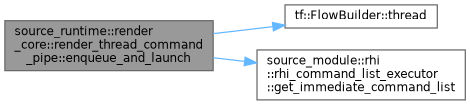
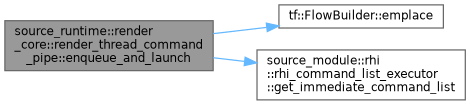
  digraph {
    rankdir=LR
    node [color=grey40 fillcolor=white fontname=Helvetica fontsize=10 shape=box style=filled]
    edge [color=steelblue1 fontname=Helvetica fontsize=10 labelfontname=Helvetica labelfontsize=10 style=solid]
    n1 [color=gray40 fillcolor=grey60 fontcolor=black height=0.2 label="source_runtime::render\l_core::render_thread_command\l_pipe::enqueue_and_launch" width=0.4]
-   n2 [height=0.2 label="tf::FlowBuilder::thread" width=0.4]
+   n2 [height=0.2 label="tf::FlowBuilder::emplace" width=0.4]
    n3 [height=0.2 label="source_module::rhi\l::rhi_command_list_executor\l::get_immediate_command_list" width=0.4]
    n1 -> n2
    n1 -> n3
  }
